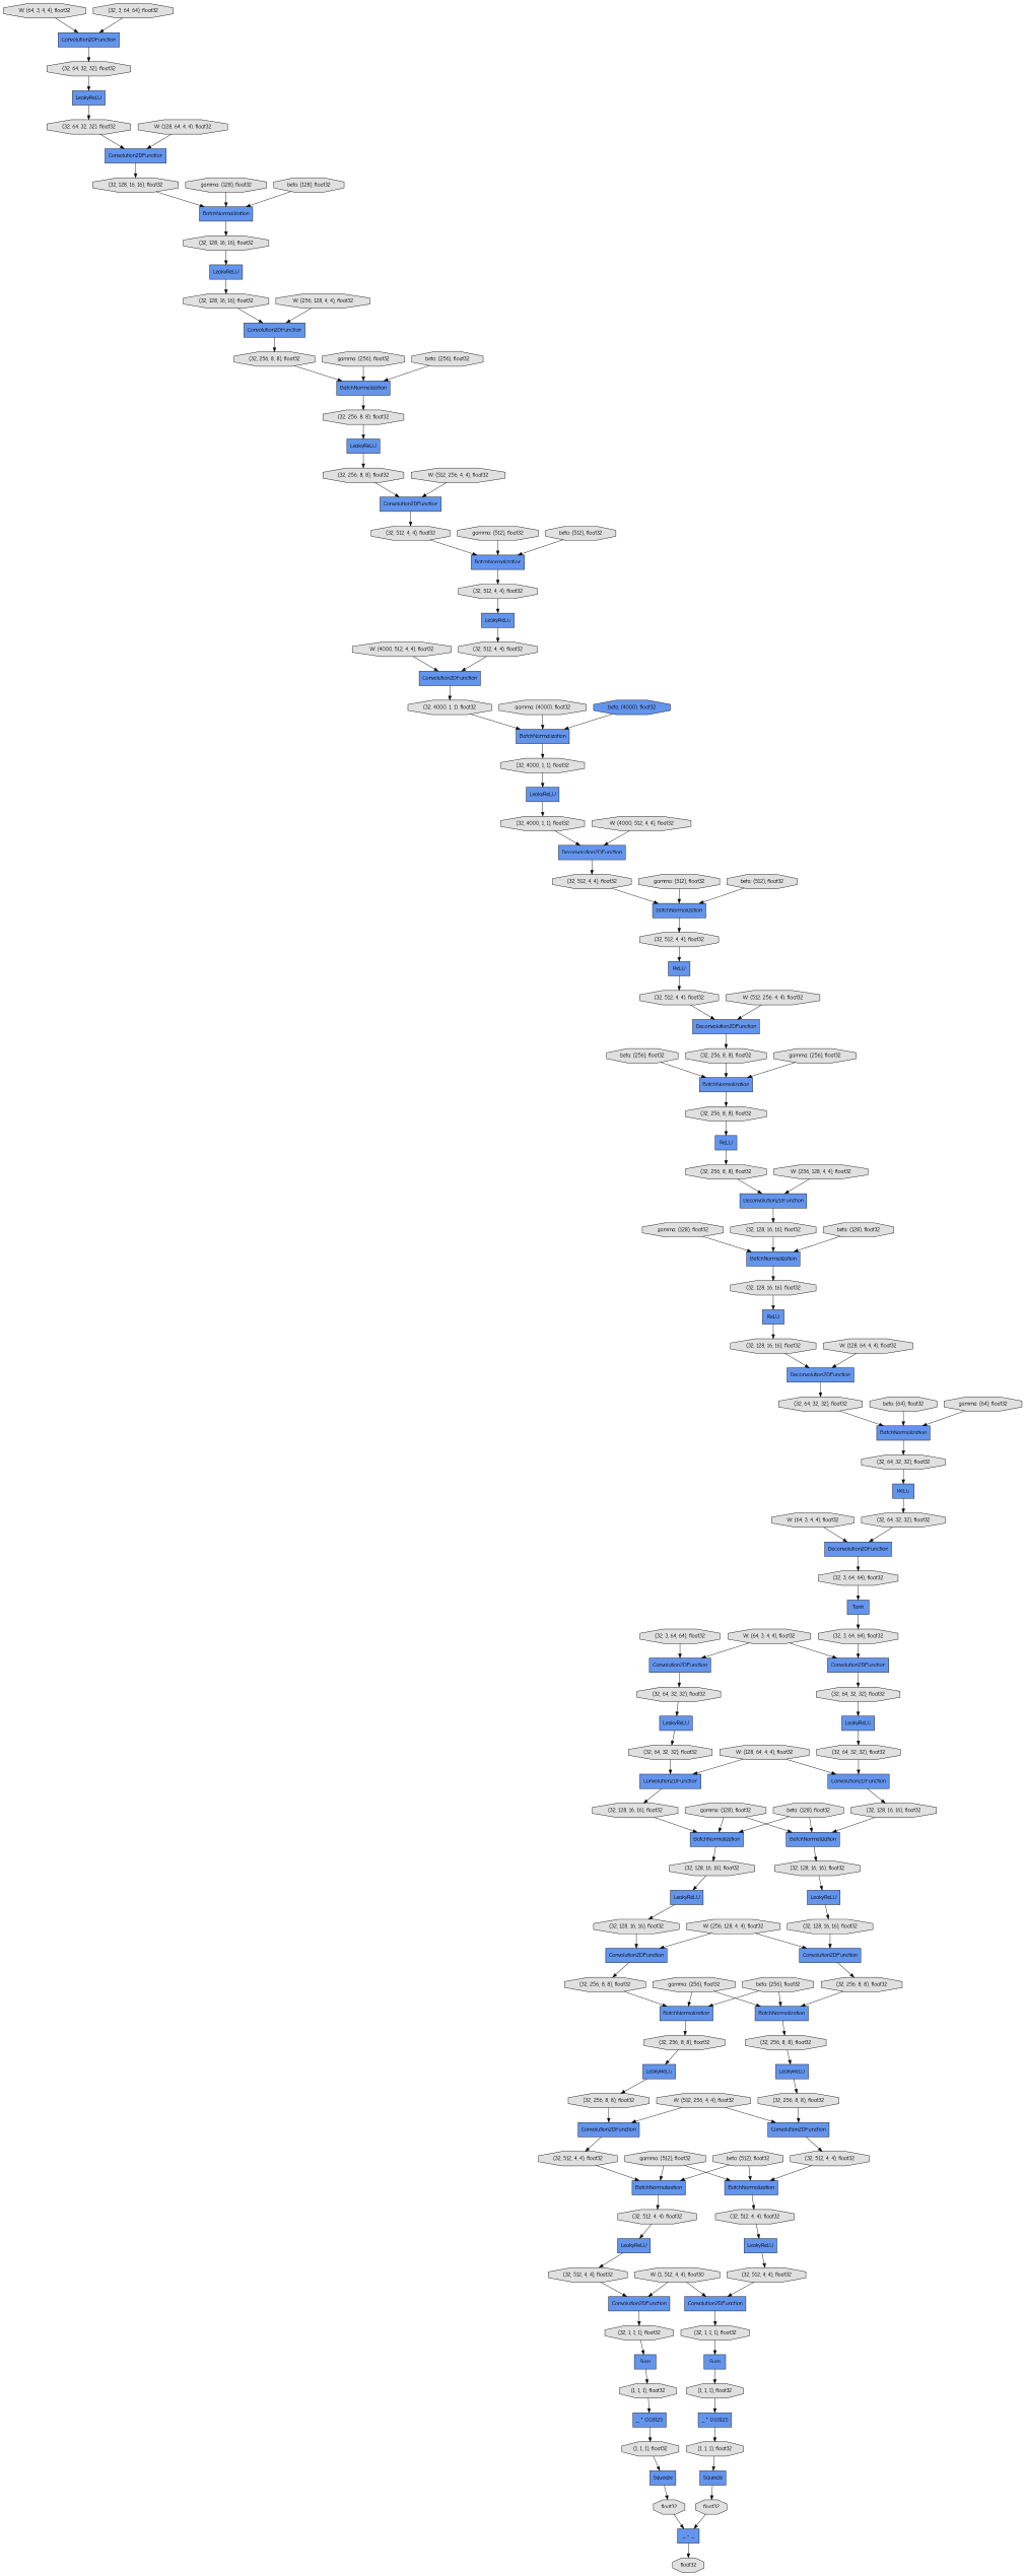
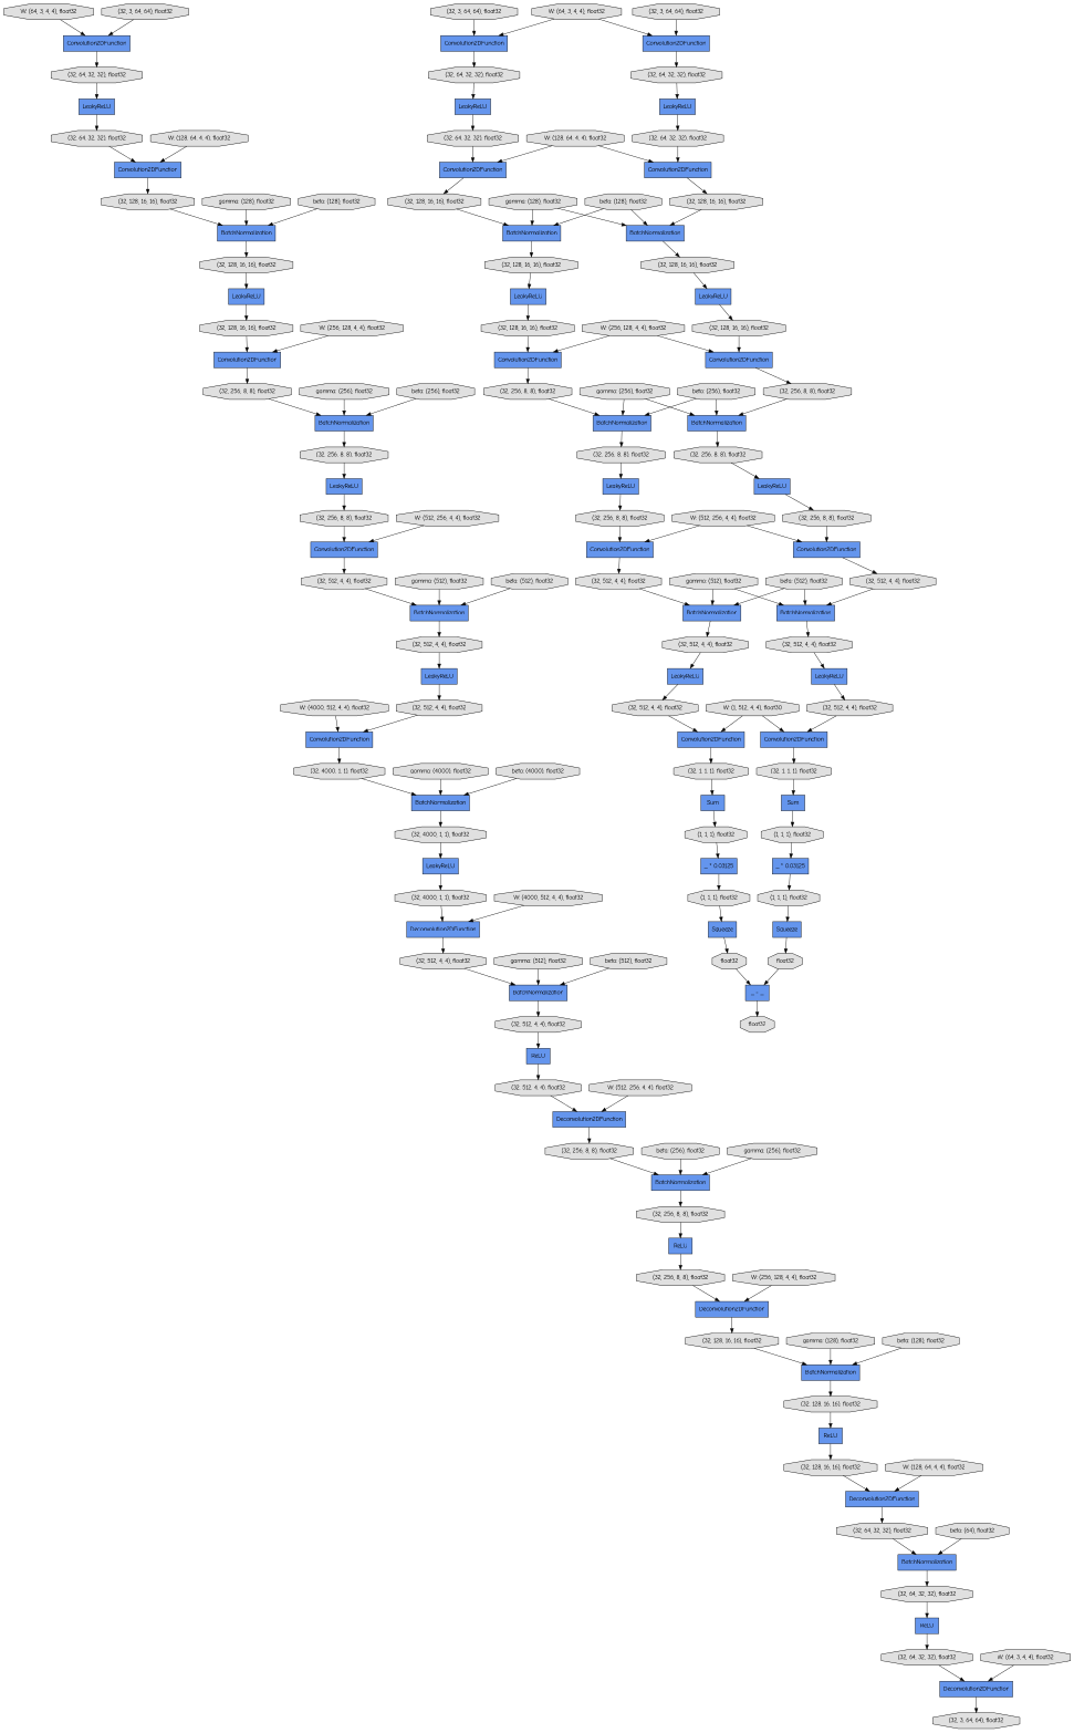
  digraph {
    fontname="Comic Neue"
    rankdir=TB
    node [fillcolor="#E0E0E0" fontname="Comic Neue" shape=octagon style=filled]
    edge [fontname="Comic Neue"]
    n1 [label="W: (4000, 512, 4, 4), float32"]
    n2 [fillcolor="#6495ED" label=Convolution2DFunction shape=record]
    n3 [label="(32, 4000, 1, 1), float32"]
    n4 [fillcolor="#6495ED" label=Convolution2DFunction shape=record]
    n5 [label="(32, 512, 4, 4), float32"]
    n6 [fillcolor="#6495ED" label=BatchNormalization shape=record]
    n7 [label="(32, 512, 4, 4), float32"]
    n8 [fillcolor="#6495ED" label=ReLU shape=record]
    n9 [label="(32, 512, 4, 4), float32"]
    n10 [label="(32, 256, 8, 8), float32"]
    n11 [fillcolor="#6495ED" label=BatchNormalization shape=record]
    n12 [label="(32, 256, 8, 8), float32"]
    n13 [fillcolor="#6495ED" label=Convolution2DFunction shape=record]
    n14 [label="(32, 1, 1, 1), float32"]
    n15 [fillcolor="#6495ED" label=Sum shape=record]
    n16 [label="gamma: (128), float32"]
    n17 [fillcolor="#6495ED" label=BatchNormalization shape=record]
    n18 [label="(32, 128, 16, 16), float32"]
    n19 [fillcolor="#6495ED" label=BatchNormalization shape=record]
    n20 [label="(32, 256, 8, 8), float32"]
    n21 [fillcolor="#6495ED" label=LeakyReLU shape=record]
    n22 [fillcolor="#6495ED" label=Deconvolution2DFunction shape=record]
    n23 [label="(32, 3, 64, 64), float32"]
-   n24 [fillcolor="#6495ED" label=Tanh shape=record]
    n25 [label="W: (64, 3, 4, 4), float32"]
    n26 [fillcolor="#6495ED" label=ReLU shape=record]
    n27 [label="(32, 128, 16, 16), float32"]
    n28 [fillcolor="#6495ED" label=Deconvolution2DFunction shape=record]
    n29 [label="(32, 4000, 1, 1), float32"]
    n30 [fillcolor="#6495ED" label=LeakyReLU shape=record]
    n31 [label="(32, 4000, 1, 1), float32"]
    n32 [label="(32, 256, 8, 8), float32"]
    n33 [fillcolor="#6495ED" label=Deconvolution2DFunction shape=record]
    n34 [label="(32, 128, 16, 16), float32"]
    n35 [fillcolor="#6495ED" label=Convolution2DFunction shape=record]
    n36 [fillcolor="#6495ED" label=ReLU shape=record]
    n37 [label="(32, 256, 8, 8), float32"]
    n38 [fillcolor="#6495ED" label=LeakyReLU shape=record]
    n39 [label="(32, 512, 4, 4), float32"]
    n40 [fillcolor="#6495ED" label=Convolution2DFunction shape=record]
    n41 [label="(32, 64, 32, 32), float32"]
    n42 [fillcolor="#6495ED" label=LeakyReLU shape=record]
    n43 [fillcolor="#6495ED" label=BatchNormalization shape=record]
    n44 [fillcolor="#6495ED" label=Deconvolution2DFunction shape=record]
    n45 [label="(32, 512, 4, 4), float32"]
    n46 [label="gamma: (4000), float32"]
    n47 [fillcolor="#6495ED" label=BatchNormalization shape=record]
    n48 [label="W: (256, 128, 4, 4), float32"]
    n49 [label="(32, 512, 4, 4), float32"]
-   n50 [fillcolor="#6495ED" label="beta: (4000), float32"]
+   n50 [label="beta: (4000), float32"]
    n51 [label="(32, 512, 4, 4), float32"]
    n52 [fillcolor="#6495ED" label=LeakyReLU shape=record]
    n53 [label="(32, 512, 4, 4), float32"]
    n54 [label="(32, 128, 16, 16), float32"]
    n55 [fillcolor="#6495ED" label=BatchNormalization shape=record]
    n56 [label="(32, 128, 16, 16), float32"]
    n57 [label="(1, 1, 1), float32"]
    n58 [label="(32, 64, 32, 32), float32"]
    n59 [fillcolor="#6495ED" label=BatchNormalization shape=record]
    n60 [fillcolor="#6495ED" label="_ * 0.03125" shape=record]
    n61 [label="(1, 1, 1), float32"]
    n62 [fillcolor="#6495ED" label=Squeeze shape=record]
    n63 [label="beta: (64), float32"]
    n64 [label="(32, 64, 32, 32), float32"]
    n65 [label="(32, 64, 32, 32), float32"]
    n66 [fillcolor="#6495ED" label=Convolution2DFunction shape=record]
    n67 [fillcolor="#6495ED" label=LeakyReLU shape=record]
    n68 [label="(32, 64, 32, 32), float32"]
    n69 [fillcolor="#6495ED" label=Convolution2DFunction shape=record]
    n70 [label="W: (4000, 512, 4, 4), float32"]
    n71 [fillcolor="#6495ED" label=BatchNormalization shape=record]
    n72 [label="(32, 256, 8, 8), float32"]
    n73 [label="beta: (256), float32"]
    n74 [label="gamma: (512), float32"]
    n75 [fillcolor="#6495ED" label=LeakyReLU shape=record]
    n76 [label="(32, 256, 8, 8), float32"]
    n77 [fillcolor="#6495ED" label=Convolution2DFunction shape=record]
    n78 [label="(32, 128, 16, 16), float32"]
-   n79 [label="gamma: (64), float32"]
    n80 [label="(32, 128, 16, 16), float32"]
    n81 [fillcolor="#6495ED" label=LeakyReLU shape=record]
    n82 [label="(32, 256, 8, 8), float32"]
    n83 [fillcolor="#6495ED" label=ReLU shape=record]
    n84 [fillcolor="#6495ED" label=Deconvolution2DFunction shape=record]
    n85 [label="(32, 256, 8, 8), float32"]
    n86 [label="beta: (512), float32"]
    n87 [fillcolor="#6495ED" label=Convolution2DFunction shape=record]
    n88 [label="(32, 64, 32, 32), float32"]
    n89 [fillcolor="#6495ED" label=LeakyReLU shape=record]
    n90 [label="(32, 128, 16, 16), float32"]
    n91 [label="(32, 64, 32, 32), float32"]
    n92 [label="W: (128, 64, 4, 4), float32"]
    n93 [label=float32]
    n94 [fillcolor="#6495ED" label="_ - _" shape=record]
    n95 [fillcolor="#6495ED" label=Convolution2DFunction shape=record]
    n96 [label="gamma: (256), float32"]
    n97 [fillcolor="#6495ED" label=BatchNormalization shape=record]
    n98 [fillcolor="#6495ED" label=LeakyReLU shape=record]
    n99 [label="(32, 128, 16, 16), float32"]
    n100 [fillcolor="#6495ED" label=Convolution2DFunction shape=record]
    n101 [label="W: (512, 256, 4, 4), float32"]
    n102 [fillcolor="#6495ED" label=BatchNormalization shape=record]
    n103 [label="beta: (128), float32"]
    n104 [label="(32, 3, 64, 64), float32"]
    n105 [label=float32]
    n106 [label="W: (64, 3, 4, 4), float32"]
    n107 [fillcolor="#6495ED" label=Convolution2DFunction shape=record]
    n108 [label="(32, 64, 32, 32), float32"]
    n109 [label="W: (128, 64, 4, 4), float32"]
    n110 [fillcolor="#6495ED" label="_ * 0.03125" shape=record]
    n111 [label="(1, 1, 1), float32"]
    n112 [fillcolor="#6495ED" label=Squeeze shape=record]
    n113 [label="(32, 1, 1, 1), float32"]
    n114 [fillcolor="#6495ED" label=Sum shape=record]
    n115 [label="(1, 1, 1), float32"]
    n116 [label="(32, 256, 8, 8), float32"]
    n117 [fillcolor="#6495ED" label=BatchNormalization shape=record]
    n118 [fillcolor="#6495ED" label=BatchNormalization shape=record]
    n119 [label="(32, 512, 4, 4), float32"]
    n120 [fillcolor="#6495ED" label=LeakyReLU shape=record]
    n121 [label="W: (128, 64, 4, 4), float32"]
    n122 [fillcolor="#6495ED" label=Convolution2DFunction shape=record]
    n123 [label="(32, 128, 16, 16), float32"]
    n124 [label="(32, 128, 16, 16), float32"]
    n125 [fillcolor="#6495ED" label=LeakyReLU shape=record]
    n126 [label="(32, 64, 32, 32), float32"]
    n127 [label="(32, 128, 16, 16), float32"]
    n128 [label="W: (64, 3, 4, 4), float32"]
    n129 [label="gamma: (128), float32"]
    n130 [fillcolor="#6495ED" label=BatchNormalization shape=record]
    n131 [label="(32, 512, 4, 4), float32"]
    n132 [label="(32, 512, 4, 4), float32"]
    n133 [fillcolor="#6495ED" label=Convolution2DFunction shape=record]
    n134 [label="(32, 256, 8, 8), float32"]
    n135 [fillcolor="#6495ED" label=Convolution2DFunction shape=record]
    n136 [label="(32, 512, 4, 4), float32"]
    n137 [label="beta: (128), float32"]
    n138 [label="gamma: (128), float32"]
    n139 [label="(32, 3, 64, 64), float32"]
    n140 [label=float32]
    n141 [label="(32, 256, 8, 8), float32"]
    n142 [fillcolor="#6495ED" label=LeakyReLU shape=record]
    n143 [label="W: (256, 128, 4, 4), float32"]
    n144 [label="beta: (128), float32"]
    n145 [label="gamma: (256), float32"]
    n146 [label="W: (256, 128, 4, 4), float32"]
    n147 [label="beta: (256), float32"]
    n148 [label="gamma: (256), float32"]
    n149 [label="W: (512, 256, 4, 4), float32"]
    n150 [label="beta: (256), float32"]
    n151 [label="gamma: (512), float32"]
    n152 [label="W: (512, 256, 4, 4), float32"]
    n153 [label="beta: (512), float32"]
    n154 [label="gamma: (512), float32"]
    n155 [label="(32, 3, 64, 64), float32"]
    n156 [label="W: (1, 512, 4, 4), float30"]
    n157 [label="beta: (512), float32"]
    n1 -> n2
    n2 -> n3
    n3 -> n47
    n4 -> n5
    n5 -> n6
    n6 -> n49
    n7 -> n8
    n8 -> n9
    n9 -> n84
    n10 -> n11
    n11 -> n12
    n12 -> n75
    n13 -> n14
    n14 -> n15
    n15 -> n57
    n16 -> n17
    n17 -> n18
    n18 -> n26
    n19 -> n20
    n20 -> n21
    n21 -> n32
    n22 -> n23
-   n23 -> n24
-   n24 -> n104
    n25 -> n22
    n26 -> n27
    n27 -> n28
    n28 -> n58
    n29 -> n30
    n30 -> n31
    n31 -> n44
    n32 -> n4
    n33 -> n34
    n34 -> n17
    n35 -> n10
    n36 -> n37
    n37 -> n33
    n38 -> n39
    n39 -> n2
    n40 -> n41
    n41 -> n42
    n42 -> n65
    n43 -> n7
    n44 -> n45
    n45 -> n43
    n46 -> n47
    n47 -> n29
    n48 -> n33
    n49 -> n38
    n50 -> n47
    n51 -> n52
    n52 -> n53
    n53 -> n13
    n54 -> n55
    n55 -> n56
    n56 -> n89
    n57 -> n60
    n58 -> n59
    n59 -> n64
    n60 -> n61
    n61 -> n62
    n62 -> n93
    n63 -> n59
    n64 -> n83
    n65 -> n66
    n66 -> n54
    n67 -> n68
    n68 -> n69
    n69 -> n124
    n70 -> n44
    n71 -> n72
    n72 -> n36
    n73 -> n71
    n74 -> n43
    n75 -> n76
    n76 -> n77
    n77 -> n131
    n78 -> n35
-   n79 -> n59
    n80 -> n81
    n81 -> n78
    n82 -> n19
    n83 -> n91
    n84 -> n85
    n85 -> n71
    n86 -> n43
    n87 -> n88
    n88 -> n67
    n89 -> n90
    n90 -> n95
    n91 -> n22
    n92 -> n28
    n93 -> n94
    n94 -> n105
    n95 -> n82
    n96 -> n71
    n97 -> n51
    n98 -> n99
    n99 -> n100
    n100 -> n116
    n101 -> n84
    n102 -> n80
    n103 -> n17
    n104 -> n87
    n106 -> n87
    n106 -> n107
    n107 -> n108
    n108 -> n125
    n109 -> n66
    n110 -> n111
    n111 -> n112
    n112 -> n140
    n113 -> n114
    n114 -> n115
    n115 -> n110
    n116 -> n117
    n117 -> n141
    n118 -> n119
    n119 -> n120
    n120 -> n132
    n121 -> n69
    n121 -> n122
    n122 -> n123
    n123 -> n102
    n124 -> n130
    n125 -> n126
    n126 -> n122
    n127 -> n98
    n128 -> n40
    n129 -> n102
    n129 -> n130
    n130 -> n127
    n131 -> n97
    n132 -> n133
    n133 -> n113
    n134 -> n135
    n135 -> n136
    n136 -> n118
    n137 -> n102
    n137 -> n130
    n138 -> n55
    n139 -> n107
    n140 -> n94
    n141 -> n142
    n142 -> n134
    n143 -> n35
    n143 -> n100
    n144 -> n55
    n145 -> n11
    n145 -> n117
    n146 -> n95
    n147 -> n11
    n147 -> n117
    n148 -> n19
    n149 -> n77
    n149 -> n135
    n150 -> n19
    n151 -> n97
    n151 -> n118
    n152 -> n4
    n153 -> n97
    n153 -> n118
    n154 -> n6
    n155 -> n40
    n156 -> n13
    n156 -> n133
    n157 -> n6
  }
